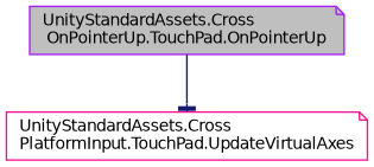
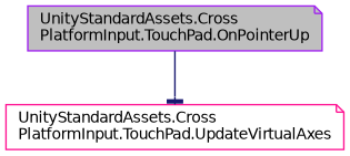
  digraph {
    rankdir=TB
    node [fontname=Helvetica fontsize=10 shape=note style=filled]
-   n1 [color=purple fillcolor=grey75 fontcolor=black height=0.2 label="UnityStandardAssets.Cross\lOnPointerUp.TouchPad.OnPointerUp" width=0.4]
+   n1 [color=purple fillcolor=grey75 fontcolor=black height=0.2 label="UnityStandardAssets.Cross\lPlatformInput.TouchPad.OnPointerUp" width=0.4]
    n2 [color=deeppink fillcolor=white height=0.2 label="UnityStandardAssets.Cross\lPlatformInput.TouchPad.UpdateVirtualAxes" width=0.4]
    n1 -> n2 [color=midnightblue fontname=Helvetica fontsize=10 labelfontname=Helvetica labelfontsize=10 style=solid arrowhead=tee]
  }
